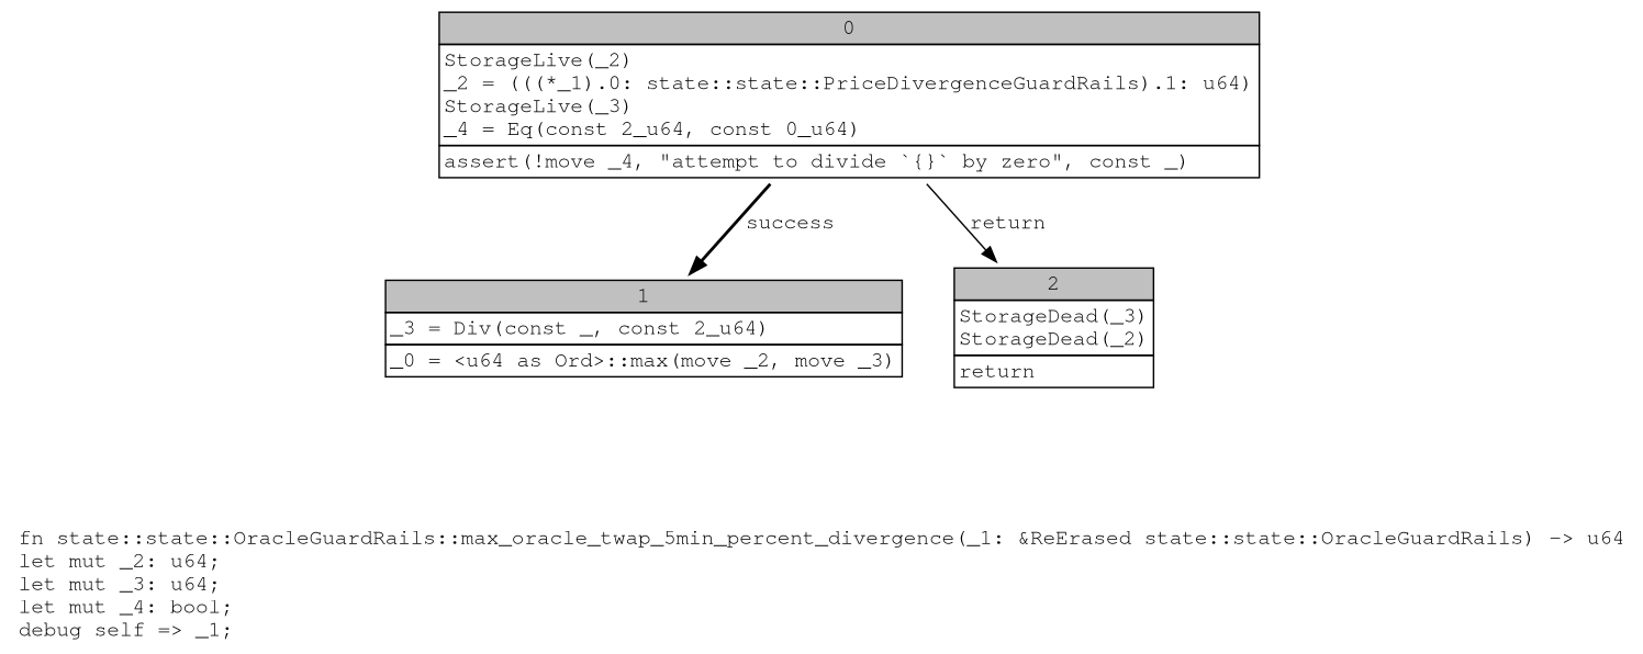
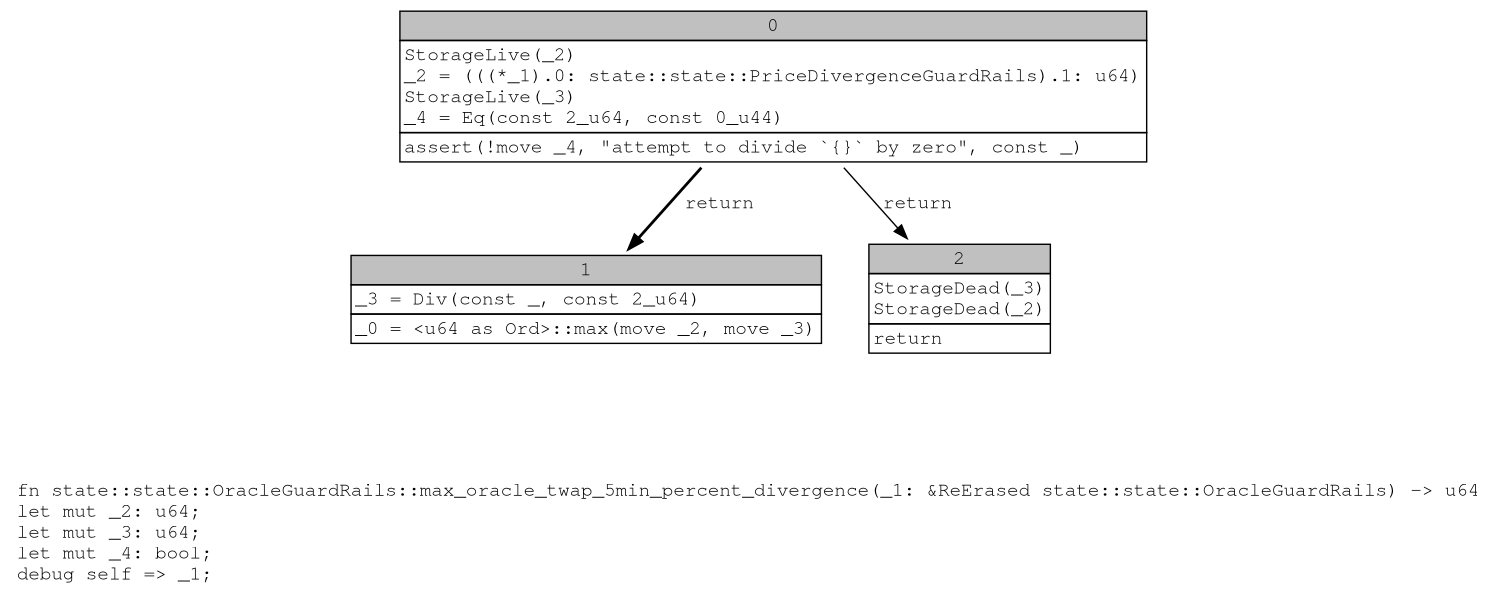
  digraph {
    fontname="Courier, monospace"
    label=<fn state::state::OracleGuardRails::max_oracle_twap_5min_percent_divergence(_1: &amp;ReErased state::state::OracleGuardRails) -&gt; u64<br align="left"/>let mut _2: u64;<br align="left"/>let mut _3: u64;<br align="left"/>let mut _4: bool;<br align="left"/>debug self =&gt; _1;<br align="left"/>>
    node [fontname="Courier, monospace" shape=none]
    edge [fontname="Courier, monospace"]
-   n1 [label=<<table border="0" cellborder="1" cellspacing="0"><tr><td bgcolor="gray" align="center" colspan="1">0</td></tr><tr><td align="left" balign="left">StorageLive(_2)<br/>_2 = (((*_1).0: state::state::PriceDivergenceGuardRails).1: u64)<br/>StorageLive(_3)<br/>_4 = Eq(const 2_u64, const 0_u64)<br/></td></tr><tr><td align="left">assert(!move _4, &quot;attempt to divide `{}` by zero&quot;, const _)</td></tr></table>>]
+   n1 [label=<<table border="0" cellborder="1" cellspacing="0"><tr><td bgcolor="gray" align="center" colspan="1">0</td></tr><tr><td align="left" balign="left">StorageLive(_2)<br/>_2 = (((*_1).0: state::state::PriceDivergenceGuardRails).1: u64)<br/>StorageLive(_3)<br/>_4 = Eq(const 2_u64, const 0_u44)<br/></td></tr><tr><td align="left">assert(!move _4, &quot;attempt to divide `{}` by zero&quot;, const _)</td></tr></table>>]
    n2 [label=<<table border="0" cellborder="1" cellspacing="0"><tr><td bgcolor="gray" align="center" colspan="1">1</td></tr><tr><td align="left" balign="left">_3 = Div(const _, const 2_u64)<br/></td></tr><tr><td align="left">_0 = &lt;u64 as Ord&gt;::max(move _2, move _3)</td></tr></table>>]
    n3 [label=<<table border="0" cellborder="1" cellspacing="0"><tr><td bgcolor="gray" align="center" colspan="1">2</td></tr><tr><td align="left" balign="left">StorageDead(_3)<br/>StorageDead(_2)<br/></td></tr><tr><td align="left">return</td></tr></table>>]
-   n1 -> n2 [label=success style=bold]
+   n1 -> n2 [label=return style=bold]
    n1 -> n3 [label=return style=solid]
  }
